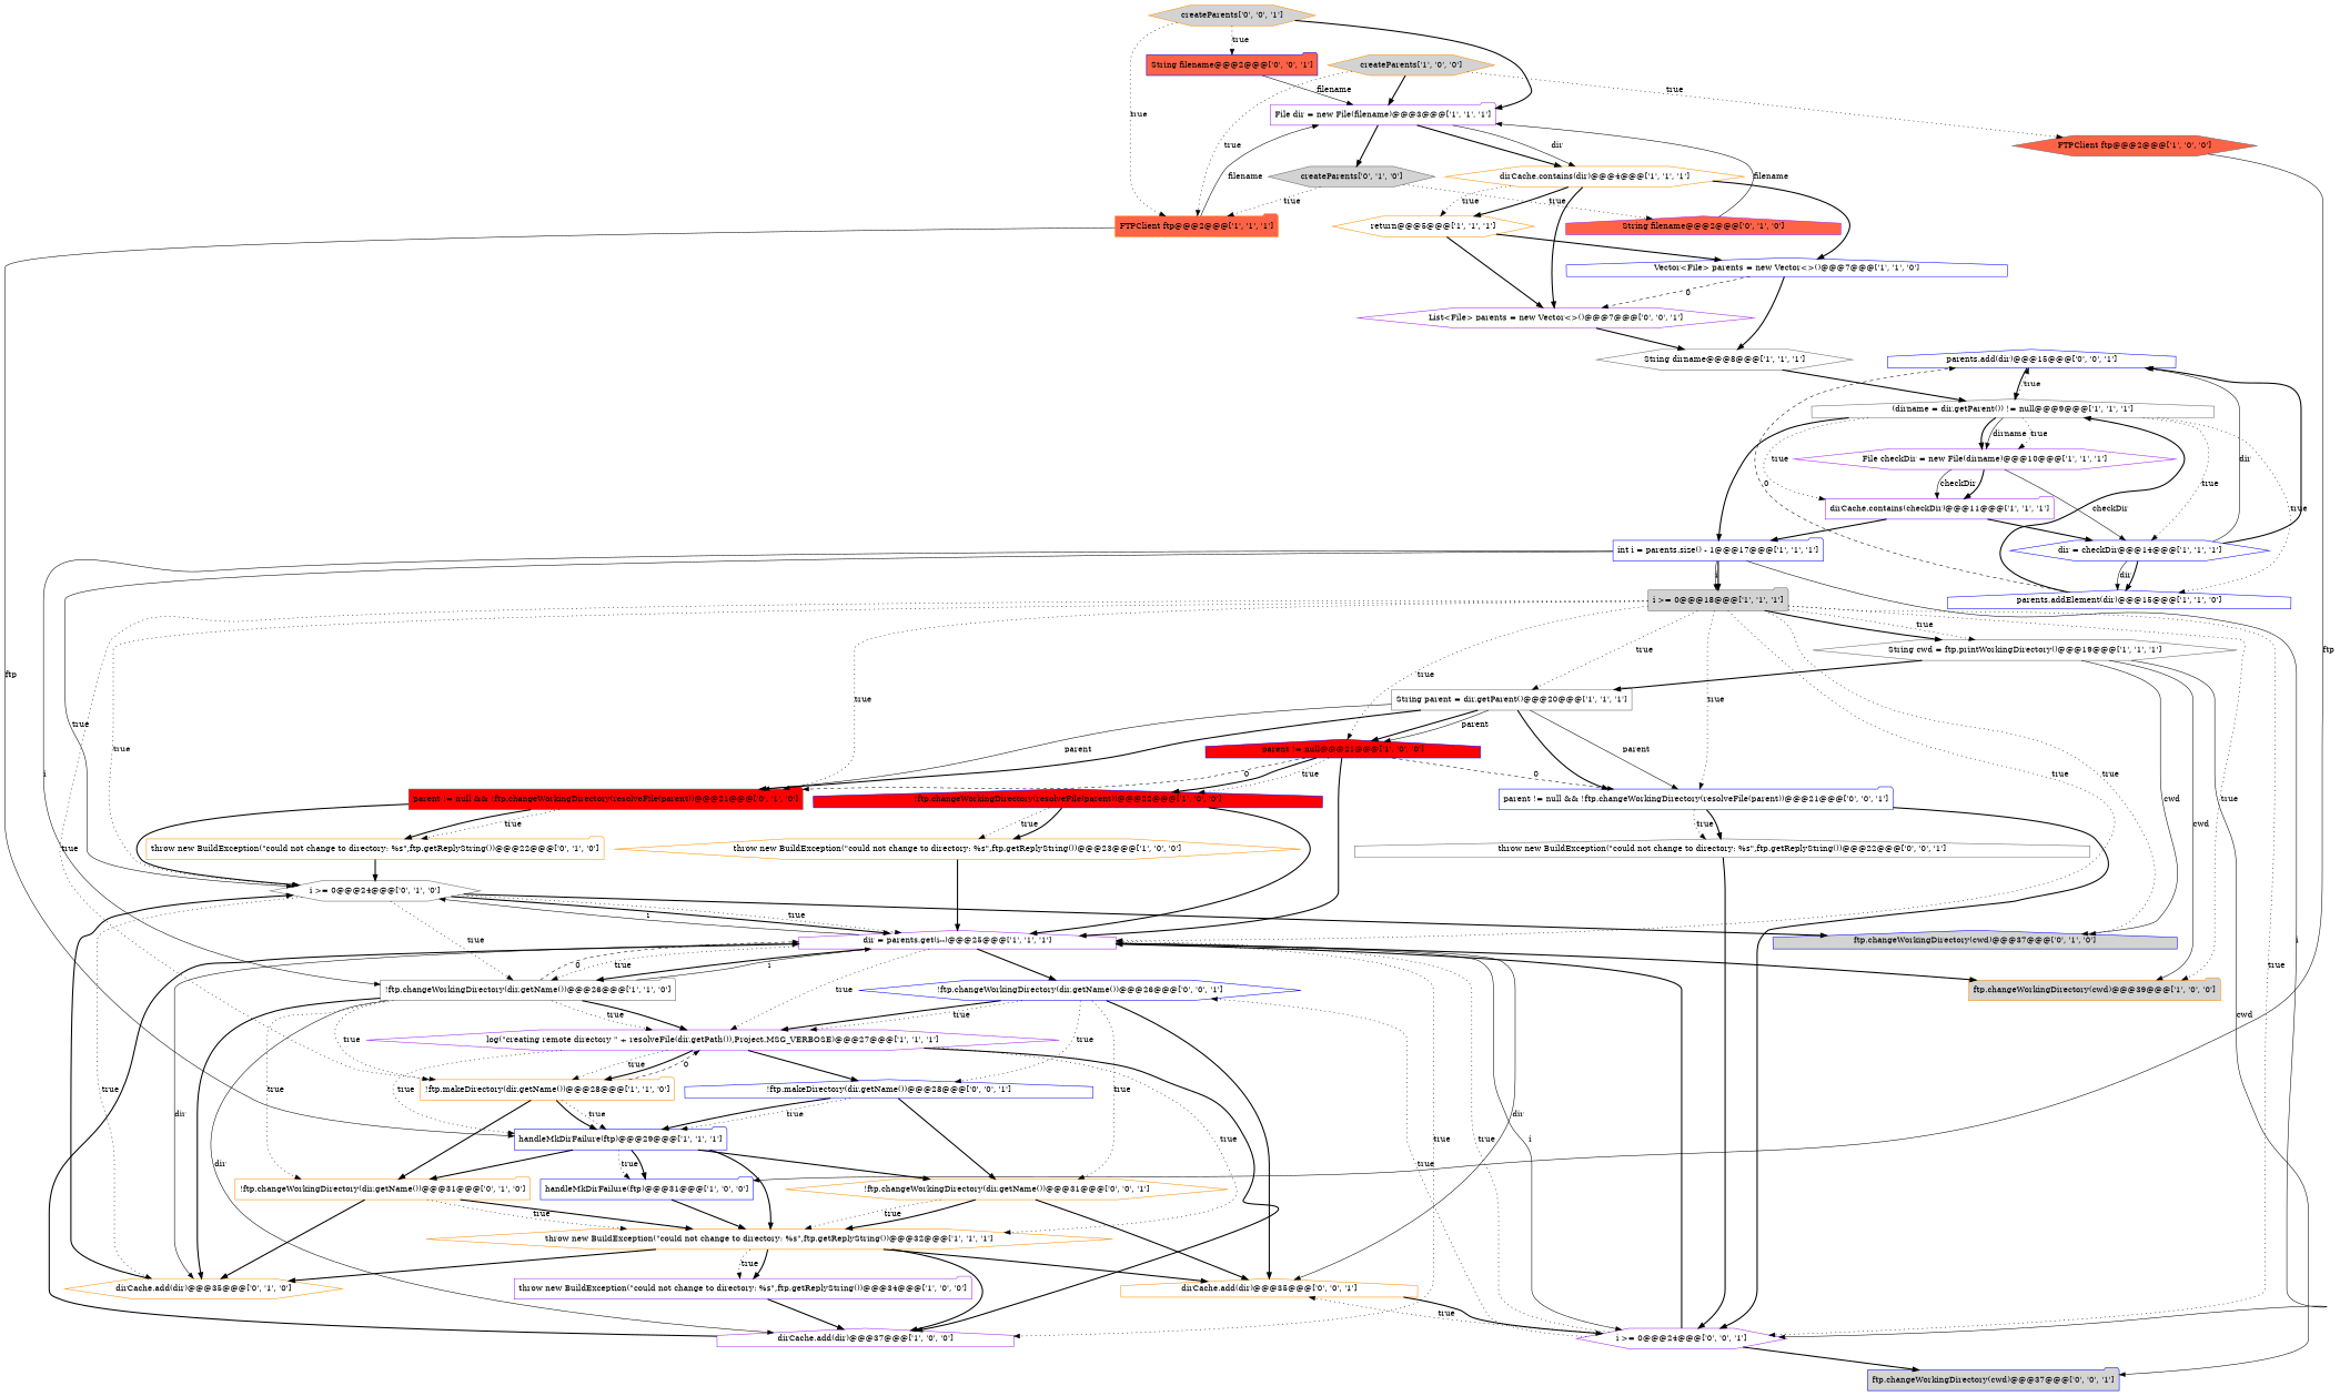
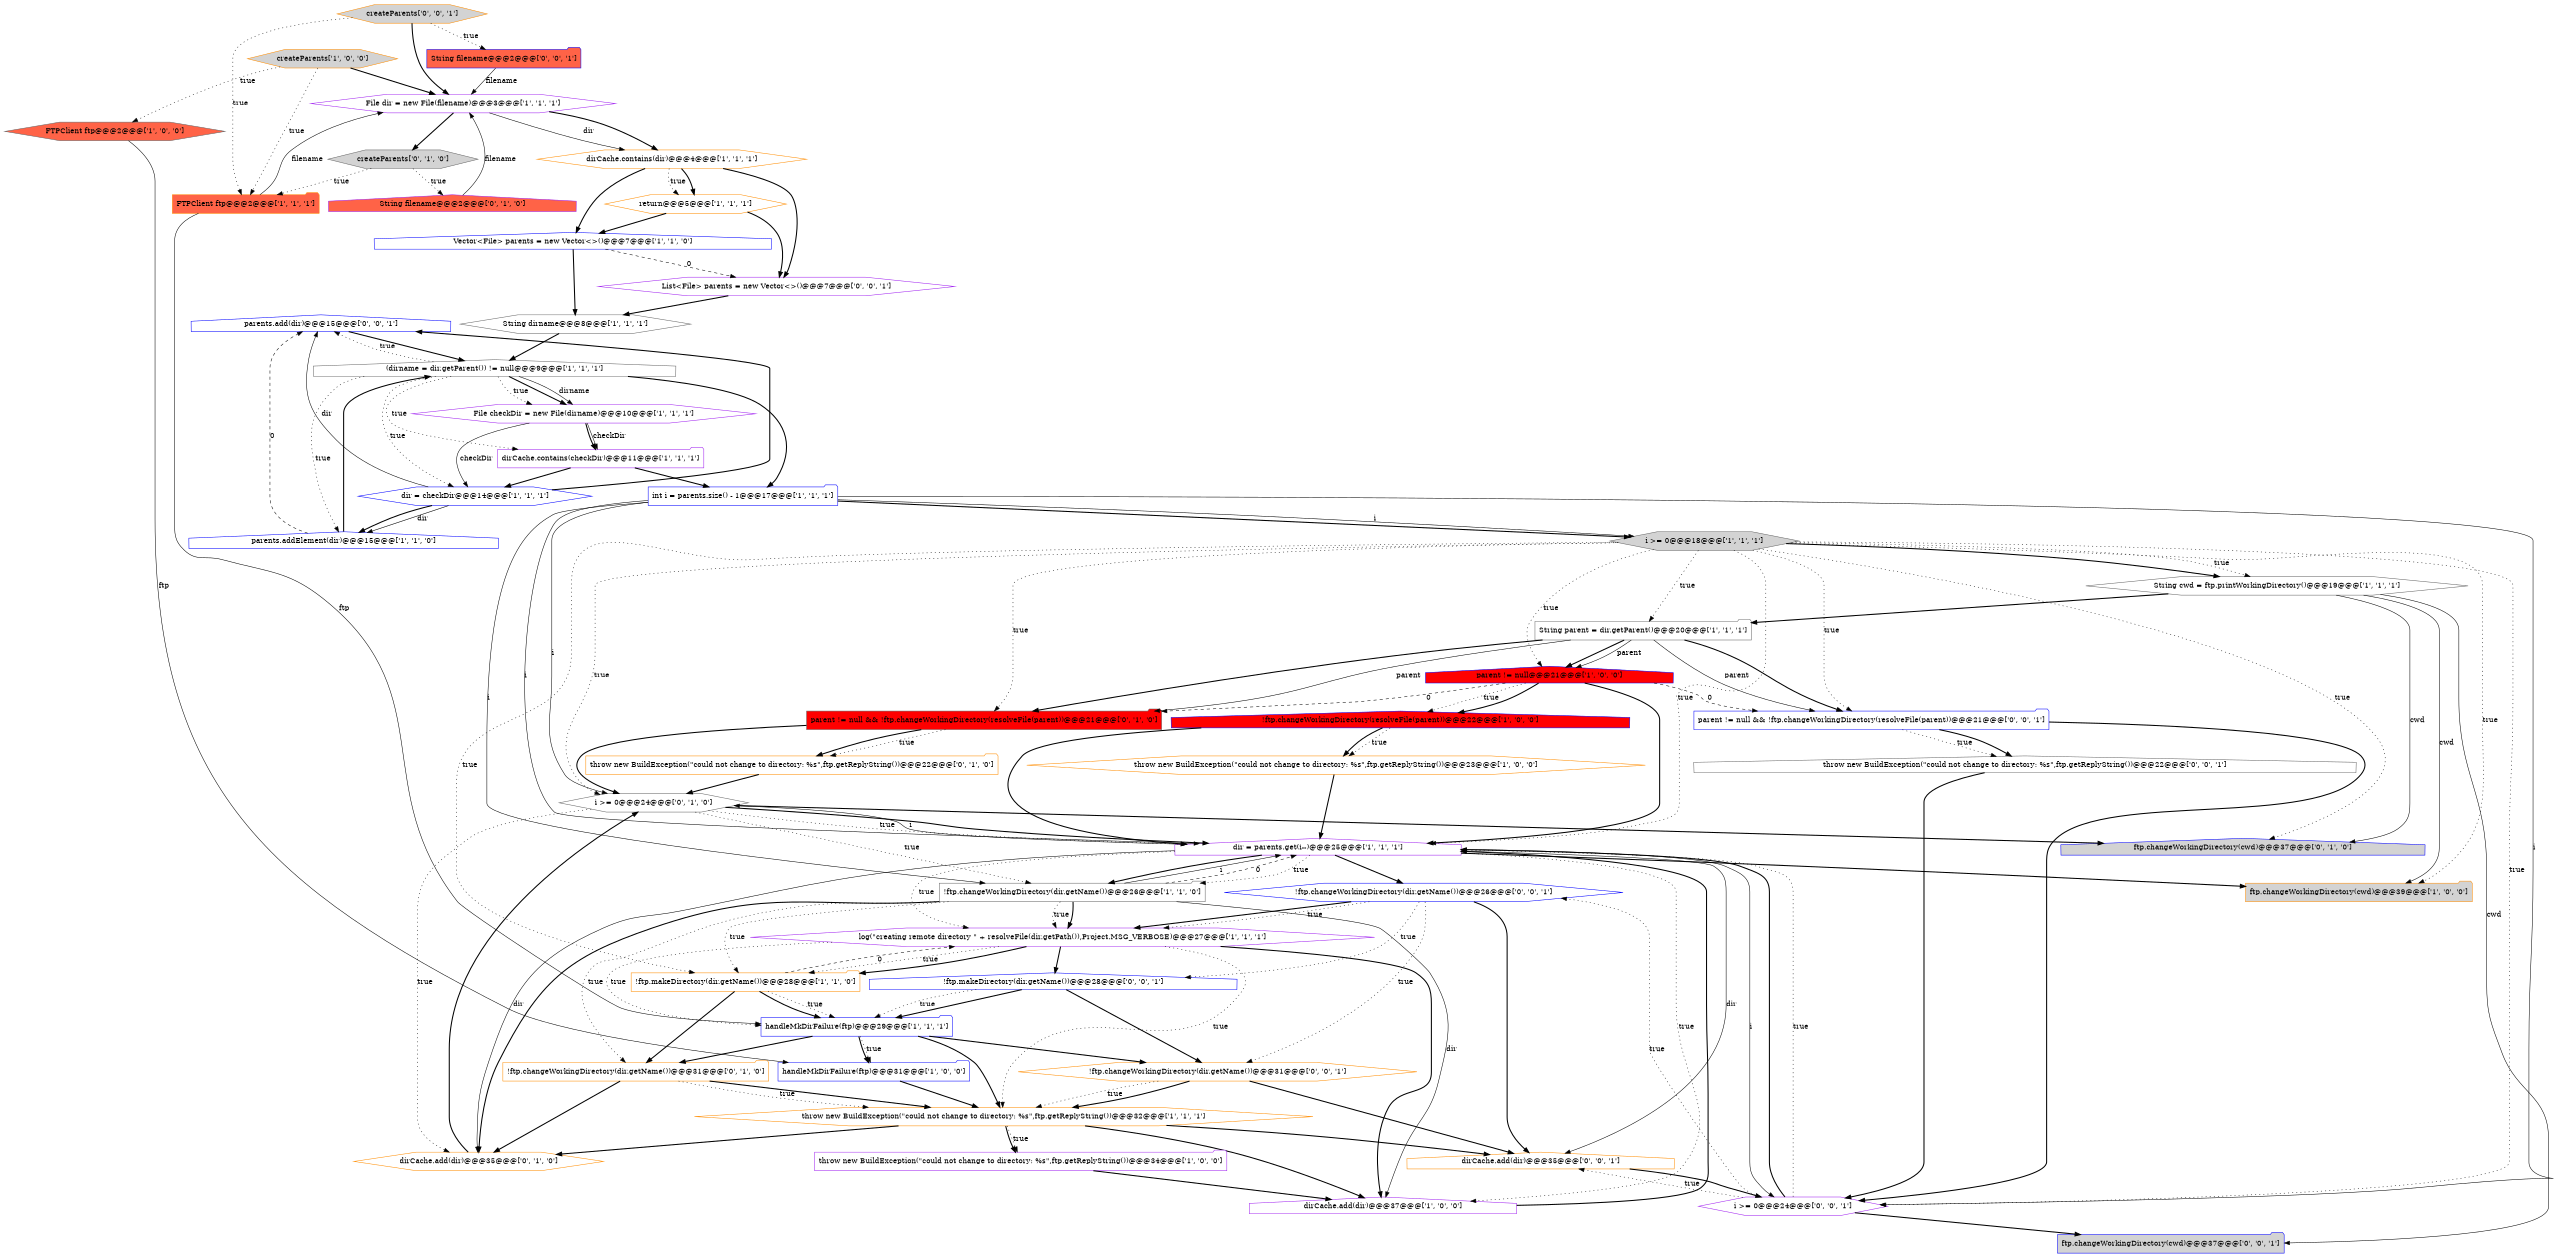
  digraph {
    node [color=blue fillcolor=white shape=hexagon style=filled]
    edge [style=bold]
    n1 [label="parents.add(dir)@@@15@@@['0', '0', '1']" shape=house]
    n2 [color=gray40 label="(dirname = dir.getParent()) != null@@@9@@@['1', '1', '1']" shape=house]
    n3 [color=purple label="File checkDir = new File(dirname)@@@10@@@['1', '1', '1']"]
    n4 [label="dir = checkDir@@@14@@@['1', '1', '1']"]
    n5 [color=purple label="dirCache.contains(checkDir)@@@11@@@['1', '1', '1']" shape=folder]
    n6 [label="parents.addElement(dir)@@@15@@@['1', '1', '0']" shape=house]
    n7 [label="int i = parents.size() - 1@@@17@@@['1', '1', '1']" shape=folder]
    n8 [color=darkorange label="throw new BuildException(\"could not change to directory: %s\",ftp.getReplyString())@@@22@@@['0', '1', '0']" shape=folder]
    n9 [color=gray40 label="i >= 0@@@24@@@['0', '1', '0']"]
    n10 [fillcolor=lightgray label="ftp.changeWorkingDirectory(cwd)@@@37@@@['0', '1', '0']" shape=house]
    n11 [color=darkorange label="dirCache.add(dir)@@@35@@@['0', '1', '0']"]
    n12 [color=purple label="dir = parents.get(i--)@@@25@@@['1', '1', '1']" shape=house]
    n13 [color=gray40 label="!ftp.changeWorkingDirectory(dir.getName())@@@26@@@['1', '1', '0']" shape=folder]
    n14 [color=darkorange fillcolor=lightgray label="createParents['1', '0', '0']"]
-   n15 [color=purple label="File dir = new File(filename)@@@3@@@['1', '1', '1']" shape=folder]
+   n15 [color=purple label="File dir = new File(filename)@@@3@@@['1', '1', '1']"]
    n16 [color=darkorange fillcolor=tomato label="FTPClient ftp@@@2@@@['1', '1', '1']" shape=folder]
    n17 [color=gray40 fillcolor=tomato label="FTPClient ftp@@@2@@@['1', '0', '0']"]
    n18 [color=darkorange label="dirCache.contains(dir)@@@4@@@['1', '1', '1']"]
    n19 [color=gray40 fillcolor=lightgray label="createParents['0', '1', '0']"]
    n20 [label="handleMkDirFailure(ftp)@@@29@@@['1', '1', '1']" shape=folder]
    n21 [label="handleMkDirFailure(ftp)@@@31@@@['1', '0', '0']" shape=folder]
    n22 [color=gray40 label="String cwd = ftp.printWorkingDirectory()@@@19@@@['1', '1', '1']"]
    n23 [color=darkorange fillcolor=lightgray label="ftp.changeWorkingDirectory(cwd)@@@39@@@['1', '0', '0']" shape=folder]
    n24 [color=gray40 label="String parent = dir.getParent()@@@20@@@['1', '1', '1']" shape=folder]
    n25 [fillcolor=lightgray label="ftp.changeWorkingDirectory(cwd)@@@37@@@['0', '0', '1']" shape=folder]
    n26 [color=gray40 fillcolor=red label="parent != null && !ftp.changeWorkingDirectory(resolveFile(parent))@@@21@@@['0', '1', '0']" shape=folder]
    n27 [fillcolor=red label="parent != null@@@21@@@['1', '0', '0']" shape=house]
    n28 [label="parent != null && !ftp.changeWorkingDirectory(resolveFile(parent))@@@21@@@['0', '0', '1']" shape=folder]
    n29 [label="Vector<File> parents = new Vector<>()@@@7@@@['1', '1', '0']" shape=house]
    n30 [color=purple label="List<File> parents = new Vector<>()@@@7@@@['0', '0', '1']"]
    n31 [color=gray40 label="String dirname@@@8@@@['1', '1', '1']"]
    n32 [color=darkorange label="return@@@5@@@['1', '1', '1']"]
    n33 [color=darkorange label="throw new BuildException(\"could not change to directory: %s\",ftp.getReplyString())@@@32@@@['1', '1', '1']"]
    n34 [color=purple label="dirCache.add(dir)@@@37@@@['1', '0', '0']" shape=house]
    n35 [color=darkorange label="dirCache.add(dir)@@@35@@@['0', '0', '1']" shape=house]
    n36 [color=purple label="throw new BuildException(\"could not change to directory: %s\",ftp.getReplyString())@@@34@@@['1', '0', '0']" shape=folder]
    n37 [color=purple label="i >= 0@@@24@@@['0', '0', '1']"]
    n38 [fillcolor=red label="!ftp.changeWorkingDirectory(resolveFile(parent))@@@22@@@['1', '0', '0']" shape=house]
    n39 [color=darkorange label="throw new BuildException(\"could not change to directory: %s\",ftp.getReplyString())@@@23@@@['1', '0', '0']"]
    n40 [color=gray40 label="throw new BuildException(\"could not change to directory: %s\",ftp.getReplyString())@@@22@@@['0', '0', '1']" shape=house]
    n41 [color=purple label="log(\"creating remote directory \" + resolveFile(dir.getPath()),Project.MSG_VERBOSE)@@@27@@@['1', '1', '1']"]
    n42 [label="!ftp.changeWorkingDirectory(dir.getName())@@@26@@@['0', '0', '1']"]
-   n43 [color=gray40 fillcolor=lightgray label="i >= 0@@@18@@@['1', '1', '1']" shape=folder]
+   n43 [color=gray40 fillcolor=lightgray label="i >= 0@@@18@@@['1', '1', '1']"]
    n44 [color=darkorange label="!ftp.makeDirectory(dir.getName())@@@28@@@['1', '1', '0']" shape=folder]
    n45 [label="!ftp.makeDirectory(dir.getName())@@@28@@@['0', '0', '1']" shape=house]
    n46 [color=darkorange label="!ftp.changeWorkingDirectory(dir.getName())@@@31@@@['0', '0', '1']"]
    n47 [color=darkorange label="!ftp.changeWorkingDirectory(dir.getName())@@@31@@@['0', '1', '0']" shape=folder]
    n48 [color=darkorange fillcolor=lightgray label="createParents['0', '0', '1']"]
    n49 [fillcolor=tomato label="String filename@@@2@@@['0', '0', '1']" shape=folder]
    n50 [color=purple fillcolor=tomato label="String filename@@@2@@@['0', '1', '0']" shape=house]
    n1 -> n2
    n2 -> n1 [label=true style=dotted]
    n2 -> n3 [label=true style=dotted]
    n2 -> n3
    n2 -> n3 [label=dirname style=solid]
    n2 -> n4 [label=true style=dotted]
    n2 -> n5 [label=true style=dotted]
    n2 -> n6 [label=true style=dotted]
    n2 -> n7
    n3 -> n4 [label=checkDir style=solid]
    n3 -> n5 [label=checkDir style=solid]
    n3 -> n5
    n4 -> n1 [label=dir style=solid]
    n4 -> n1
    n4 -> n6 [label=dir style=solid]
    n4 -> n6
    n5 -> n4
    n5 -> n7
    n6 -> n1 [label=0 style=dashed]
    n6 -> n2
-   n7 -> n9 [label=true style=solid]
+   n7 -> n9 [label=i style=solid]
+   n7 -> n12 [label=i style=solid]
    n7 -> n13 [label=i style=solid]
    n7 -> n37 [label=i style=solid]
    n7 -> n43
    n7 -> n43 [label=i style=solid]
    n8 -> n9
    n9 -> n10
    n9 -> n11 [label=true style=dotted]
    n9 -> n12
    n9 -> n12 [label=true style=dotted]
    n9 -> n13 [label=true style=dotted]
    n11 -> n9
    n12 -> n9 [label=i style=solid]
    n12 -> n11 [label=dir style=solid]
    n12 -> n13 [label=true style=dotted]
    n12 -> n13
    n12 -> n23
    n12 -> n34 [label=true style=dotted]
    n12 -> n35 [label=dir style=solid]
    n12 -> n37 [label=i style=solid]
    n12 -> n41 [label=true style=dotted]
    n12 -> n42
    n13 -> n11
    n13 -> n12 [label=i style=solid]
    n13 -> n12 [label=0 style=dashed]
    n13 -> n34 [label=dir style=solid]
    n13 -> n41
    n13 -> n41 [label=true style=dotted]
    n13 -> n44 [label=true style=dotted]
    n13 -> n47 [label=true style=dotted]
    n14 -> n15
    n14 -> n16 [label=true style=dotted]
    n14 -> n17 [label=true style=dotted]
    n15 -> n18
    n15 -> n18 [label=dir style=solid]
    n15 -> n19
    n16 -> n15 [label=filename style=solid]
    n16 -> n20 [label=ftp style=solid]
    n17 -> n21 [label=ftp style=solid]
    n18 -> n29
    n18 -> n30
    n18 -> n32
    n18 -> n32 [label=true style=dotted]
    n19 -> n16 [label=true style=dotted]
    n19 -> n50 [label=true style=dotted]
    n20 -> n21 [label=true style=dotted]
    n20 -> n21
    n20 -> n33
    n20 -> n46
    n20 -> n47
    n21 -> n33
    n22 -> n10 [label=cwd style=solid]
    n22 -> n23 [label=cwd style=solid]
    n22 -> n24
    n22 -> n25 [label=cwd style=solid]
    n24 -> n26 [label=parent style=solid]
    n24 -> n26
    n24 -> n27
    n24 -> n27 [label=parent style=solid]
    n24 -> n28
    n24 -> n28 [label=parent style=solid]
    n26 -> n8 [label=true style=dotted]
    n26 -> n8
    n26 -> n9
    n27 -> n12
    n27 -> n26 [label=0 style=dashed]
    n27 -> n28 [label=0 style=dashed]
    n27 -> n38 [label=true style=dotted]
    n27 -> n38
    n28 -> n37
    n28 -> n40 [label=true style=dotted]
    n28 -> n40
    n29 -> n30 [label=0 style=dashed]
    n29 -> n31
    n30 -> n31
    n31 -> n2
    n32 -> n29
    n32 -> n30
    n33 -> n11
    n33 -> n34
    n33 -> n35
    n33 -> n36
    n33 -> n36 [label=true style=dotted]
    n34 -> n12
    n35 -> n37
    n36 -> n34
    n37 -> n12
    n37 -> n12 [label=true style=dotted]
    n37 -> n25
    n37 -> n35 [label=true style=dotted]
    n37 -> n42 [label=true style=dotted]
    n38 -> n12
    n38 -> n39 [label=true style=dotted]
    n38 -> n39
    n39 -> n12
    n40 -> n37
    n41 -> n20 [label=true style=dotted]
    n41 -> n33 [label=true style=dotted]
    n41 -> n34
    n41 -> n44 [label=true style=dotted]
    n41 -> n44
    n41 -> n45
    n42 -> n35
    n42 -> n41
    n42 -> n41 [label=true style=dotted]
    n42 -> n45 [label=true style=dotted]
    n42 -> n46 [label=true style=dotted]
    n43 -> n9 [label=true style=dotted]
    n43 -> n10 [label=true style=dotted]
    n43 -> n12 [label=true style=dotted]
    n43 -> n22 [label=true style=dotted]
    n43 -> n22
    n43 -> n23 [label=true style=dotted]
    n43 -> n24 [label=true style=dotted]
    n43 -> n26 [label=true style=dotted]
    n43 -> n27 [label=true style=dotted]
    n43 -> n28 [label=true style=dotted]
    n43 -> n37 [label=true style=dotted]
    n43 -> n44 [label=true style=dotted]
    n44 -> n20 [label=true style=dotted]
    n44 -> n20
    n44 -> n41 [label=0 style=dashed]
    n44 -> n47
    n45 -> n20
    n45 -> n20 [label=true style=dotted]
    n45 -> n46
    n46 -> n33
    n46 -> n33 [label=true style=dotted]
    n46 -> n35
    n47 -> n11
    n47 -> n33
    n47 -> n33 [label=true style=dotted]
    n48 -> n15
    n48 -> n16 [label=true style=dotted]
    n48 -> n49 [label=true style=dotted]
    n49 -> n15 [label=filename style=solid]
    n50 -> n15 [label=filename style=solid]
  }
